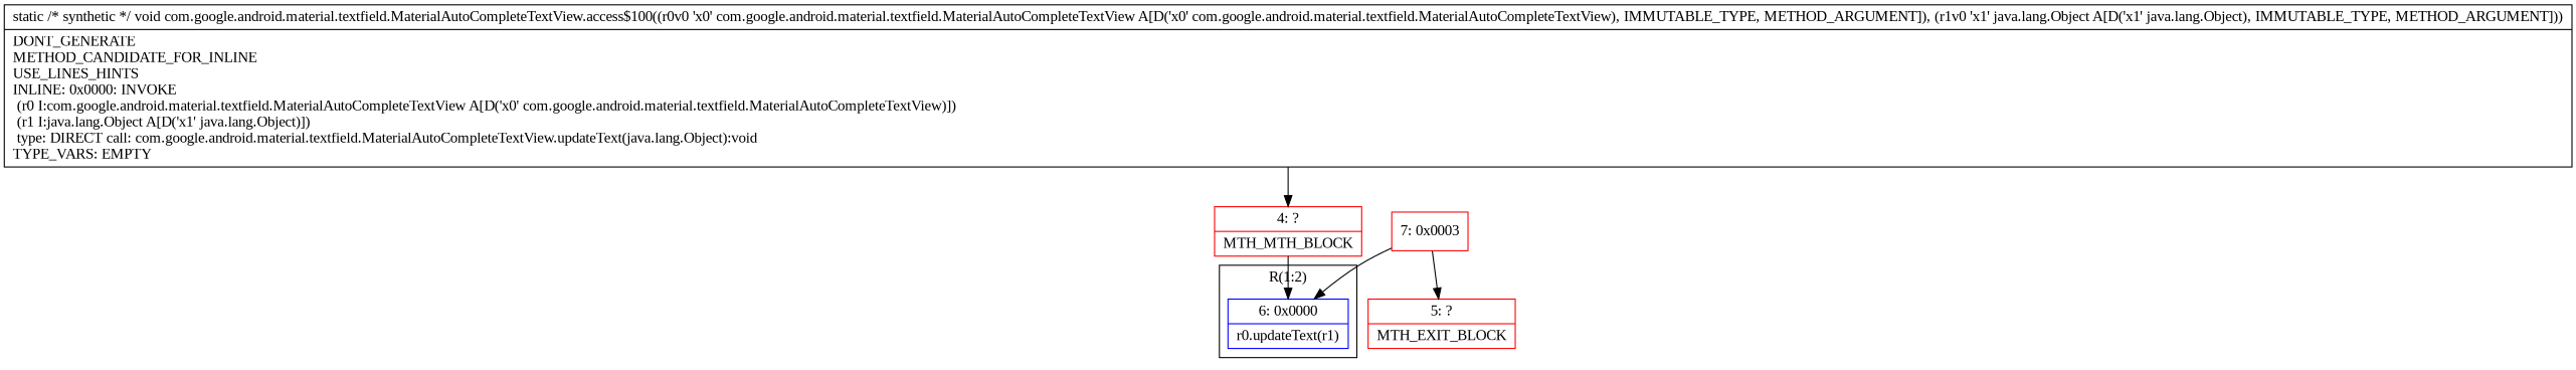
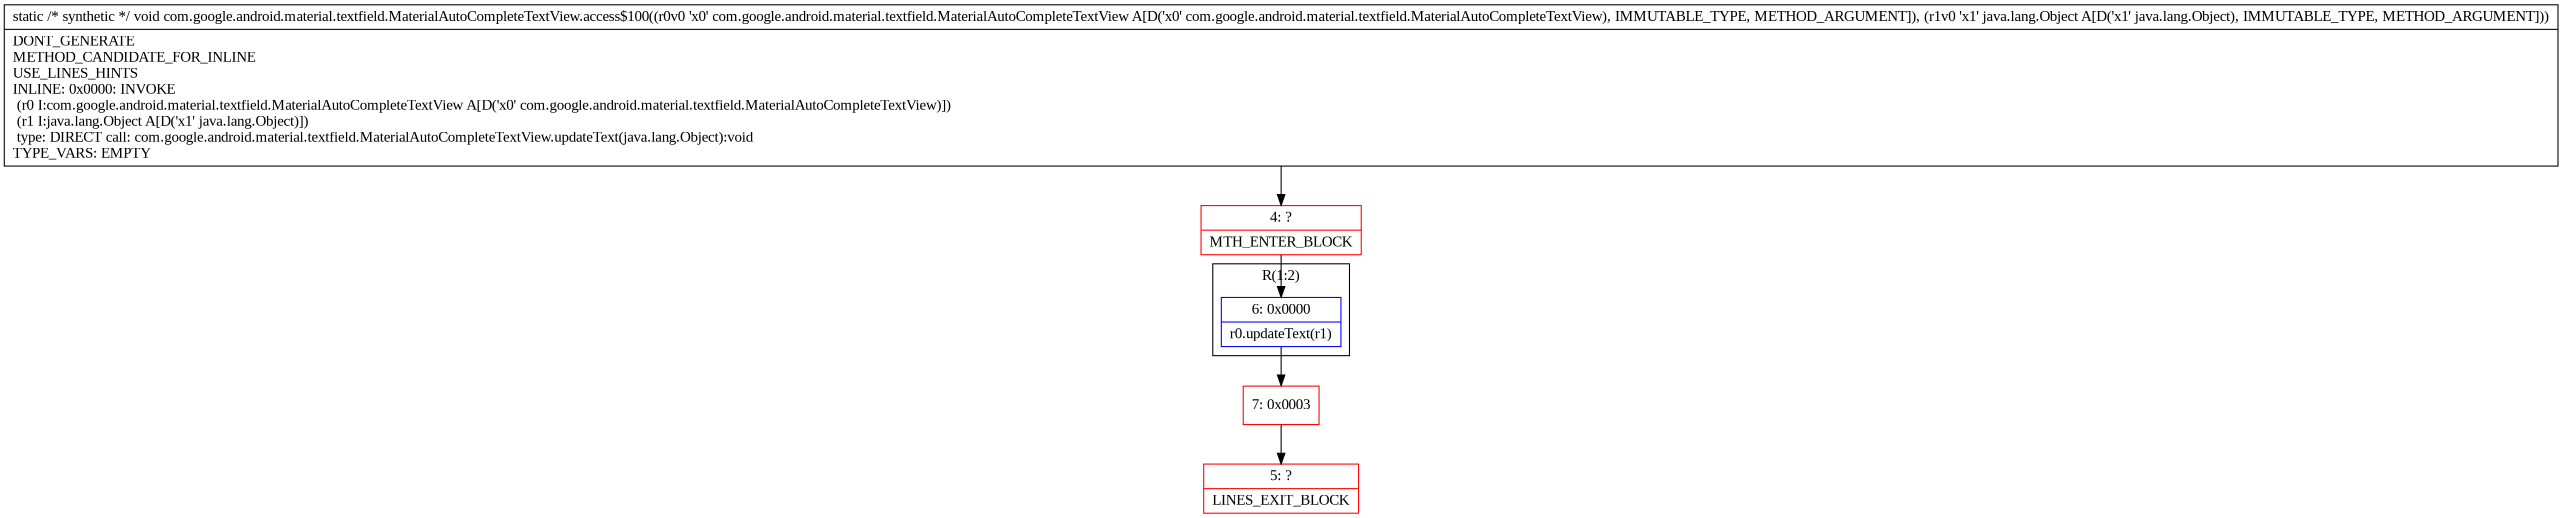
  digraph {
    fontname="Liberation Serif"
    node [color=red fontname="Liberation Serif" shape=record]
    edge [fontname="Liberation Serif"]
    n1 [color=blue label="{6\:\ 0x0000|r0.updateText(r1)\l}"]
    n2 [label="{7\:\ 0x0003}"]
-   n3 [label="{5\:\ ?|MTH_EXIT_BLOCK\l}"]
-   n4 [label="{4\:\ ?|MTH_MTH_BLOCK\l}"]
+   n3 [label="{5\:\ ?|LINES_EXIT_BLOCK\l}"]
+   n4 [label="{4\:\ ?|MTH_ENTER_BLOCK\l}"]
    n5 [label="{static \/* synthetic *\/ void com.google.android.material.textfield.MaterialAutoCompleteTextView.access$100((r0v0 'x0' com.google.android.material.textfield.MaterialAutoCompleteTextView A[D('x0' com.google.android.material.textfield.MaterialAutoCompleteTextView), IMMUTABLE_TYPE, METHOD_ARGUMENT]), (r1v0 'x1' java.lang.Object A[D('x1' java.lang.Object), IMMUTABLE_TYPE, METHOD_ARGUMENT]))  | DONT_GENERATE\lMETHOD_CANDIDATE_FOR_INLINE\lUSE_LINES_HINTS\lINLINE: 0x0000: INVOKE  \l  (r0 I:com.google.android.material.textfield.MaterialAutoCompleteTextView A[D('x0' com.google.android.material.textfield.MaterialAutoCompleteTextView)])\l  (r1 I:java.lang.Object A[D('x1' java.lang.Object)])\l type: DIRECT call: com.google.android.material.textfield.MaterialAutoCompleteTextView.updateText(java.lang.Object):void\lTYPE_VARS: EMPTY\l}" color=""]
    subgraph cluster_1 {
      label="R(1:2)"
      n1
    }
-   n2 -> n1
+   n1 -> n2
    n2 -> n3
    n4 -> n1
    n5 -> n4
  }
